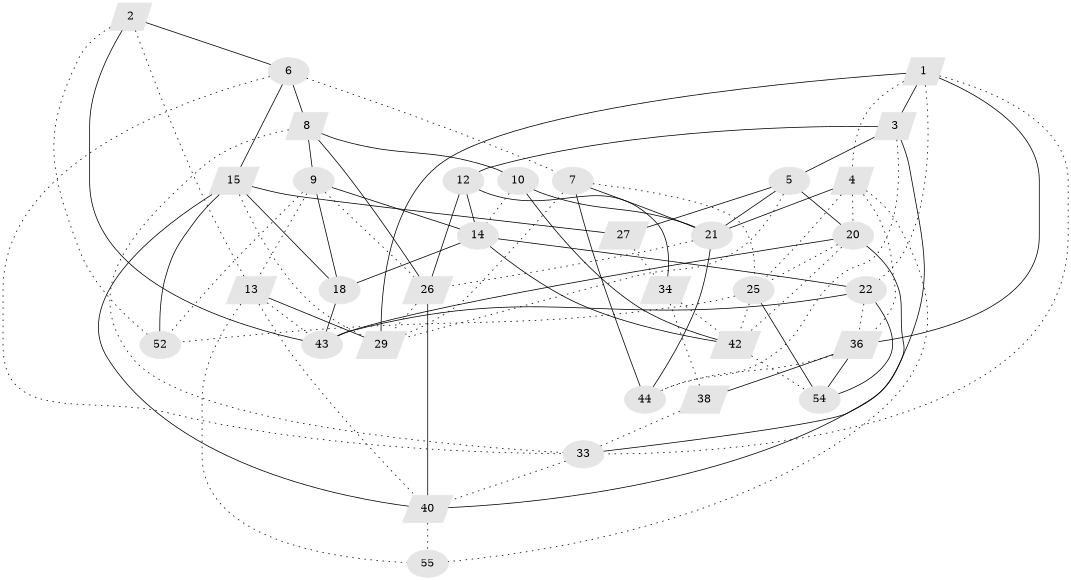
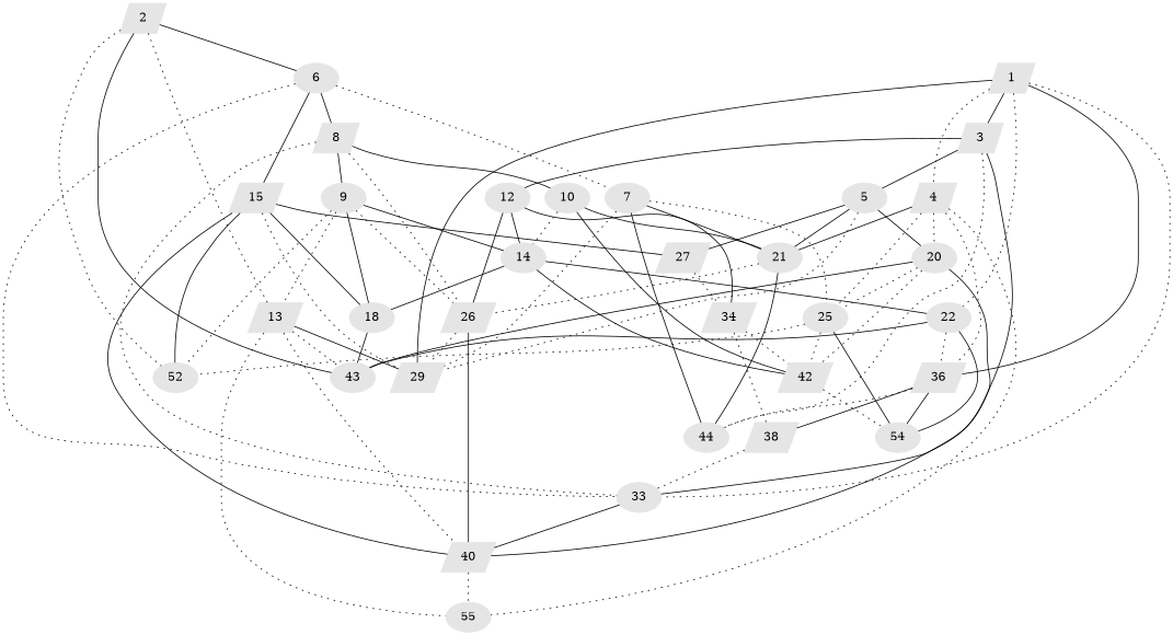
  graph {
    node [color=gray90 shape=ellipse style=filled]
    edge [style=solid]
    1 [shape=parallelogram super="+17"]
    3 [shape=parallelogram super="+35"]
    4 [shape=parallelogram super="+15"]
    22 [super="+30"]
    29 [shape=parallelogram super="+31"]
    36 [shape=parallelogram super="+46"]
    n7 [label=33 super="+41"]
    5 [super="+32"]
    12
    44
    20 [super="+53"]
    21 [super="+37"]
    25 [super="+48"]
    55
    43 [super="+50"]
    54
    38 [shape=parallelogram]
    40 [shape=parallelogram super="+49"]
    6 [super="+33"]
    7 [super="+23"]
    8 [shape=parallelogram super="+24"]
    n22 [label=15 shape=parallelogram super="+47"]
    2 [shape=parallelogram]
    13 [shape=parallelogram super="+19"]
    n25 [label=52]
    27 [shape=parallelogram]
    26 [shape=parallelogram super="+28"]
    14 [super="+51"]
    34 [shape=parallelogram super="+45"]
    42 [shape=parallelogram super="+52"]
    9 [super="+11"]
    10
    18
    1 -- 3
    1 -- 4 [style=dotted]
    1 -- 22 [style=dotted]
    1 -- 29
    1 -- 36
    1 -- n7 [style=dotted]
    3 -- n7
    3 -- 5 [weight=2]
    3 -- 12
    3 -- 44 [style=dotted]
    4 -- 36 [style=dotted]
    4 -- 20 [style=dotted]
    4 -- 21
    4 -- 25 [style=dotted]
    4 -- 55 [style=dotted]
    22 -- 36 [style=dotted]
    22 -- 43 [weight=2]
    22 -- 54
    36 -- 44 [style=dotted]
    36 -- 54
    36 -- 38
-   n7 -- 40 [style=dotted]
+   n7 -- 40
    5 -- 29 [style=dotted]
    5 -- 20
    5 -- 21
    5 -- 27
    12 -- 26
    12 -- 14
    12 -- 34
    20 -- 25 [style=dotted]
    20 -- 43
    20 -- 40
    20 -- 42 [style=dotted]
    21 -- 44
    21 -- 26 [style=dotted]
    25 -- 54
    25 -- n25 [style=dotted]
    25 -- 42 [style=dotted]
    38 -- n7 [style=dotted]
    40 -- 55 [style=dotted]
    6 -- n7 [style=dotted]
    6 -- 7 [style=dotted weight=2]
    6 -- 8
    6 -- n22
    7 -- 29 [style=dotted]
    7 -- 44
    7 -- 21
    7 -- 25 [style=dotted]
    8 -- n7 [style=dotted]
-   8 -- 26
+   8 -- 26 [style=dotted]
    8 -- 9
    8 -- 10
    n22 -- 29 [style=dotted]
    n22 -- 40
    n22 -- n25
    n22 -- 27
    n22 -- 18
    2 -- 43
    2 -- 6
    2 -- 13 [style=dotted]
    2 -- n25 [style=dotted]
    13 -- 29
    13 -- 55 [style=dotted]
    13 -- 43 [style=dotted]
    13 -- 40 [style=dotted]
    27 -- 34 [style=dotted]
    26 -- 29 [style=dotted]
    26 -- 40
    14 -- 22
    14 -- 42
    14 -- 18
    34 -- 38 [style=dotted weight=2]
    34 -- 42 [style=dotted]
    42 -- 54 [style=dotted]
    9 -- 13 [style=dotted]
    9 -- n25 [style=dotted]
    9 -- 26 [style=dotted]
    9 -- 14
    9 -- 18
    10 -- 21
    10 -- 14 [style=dotted]
    10 -- 42
    18 -- 43
  }
